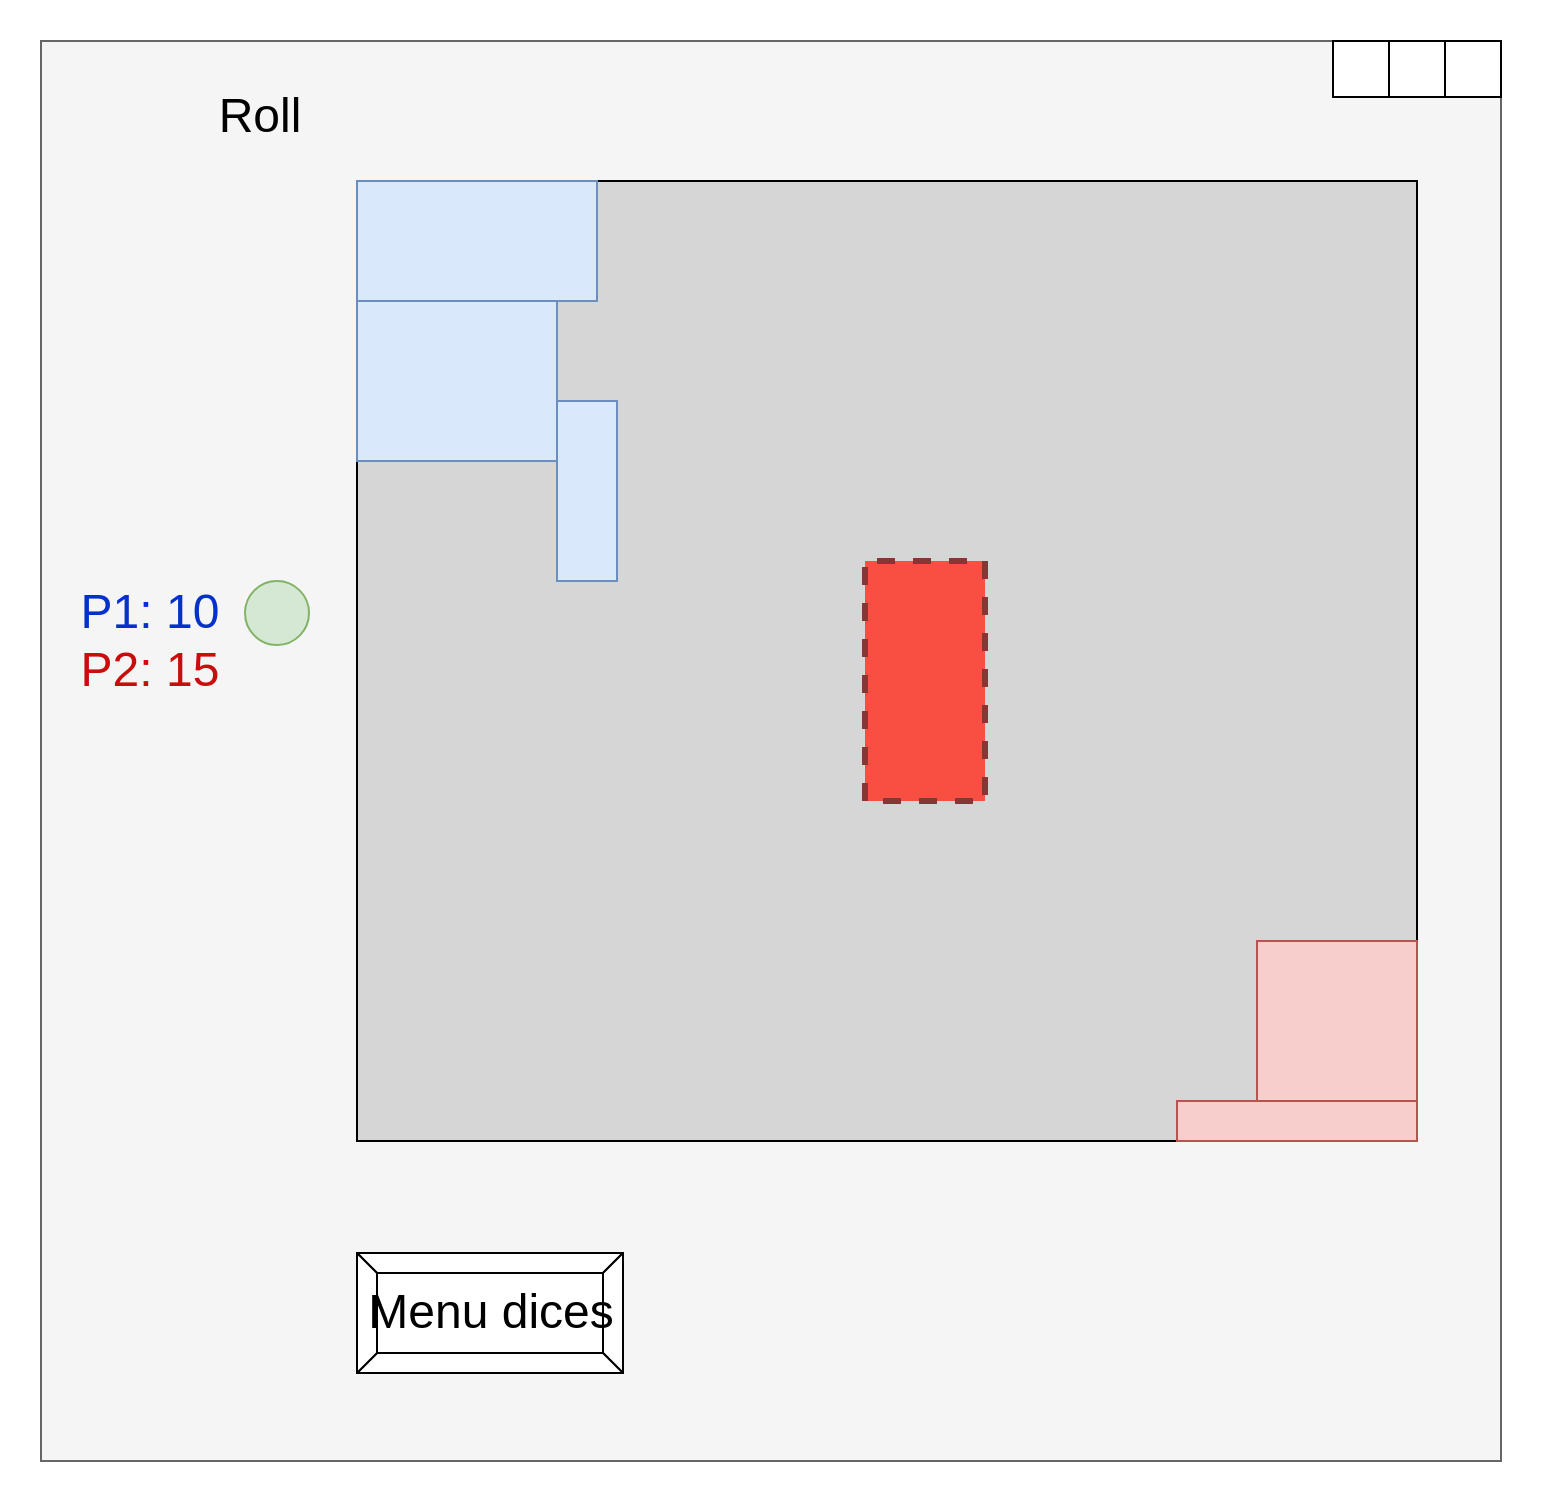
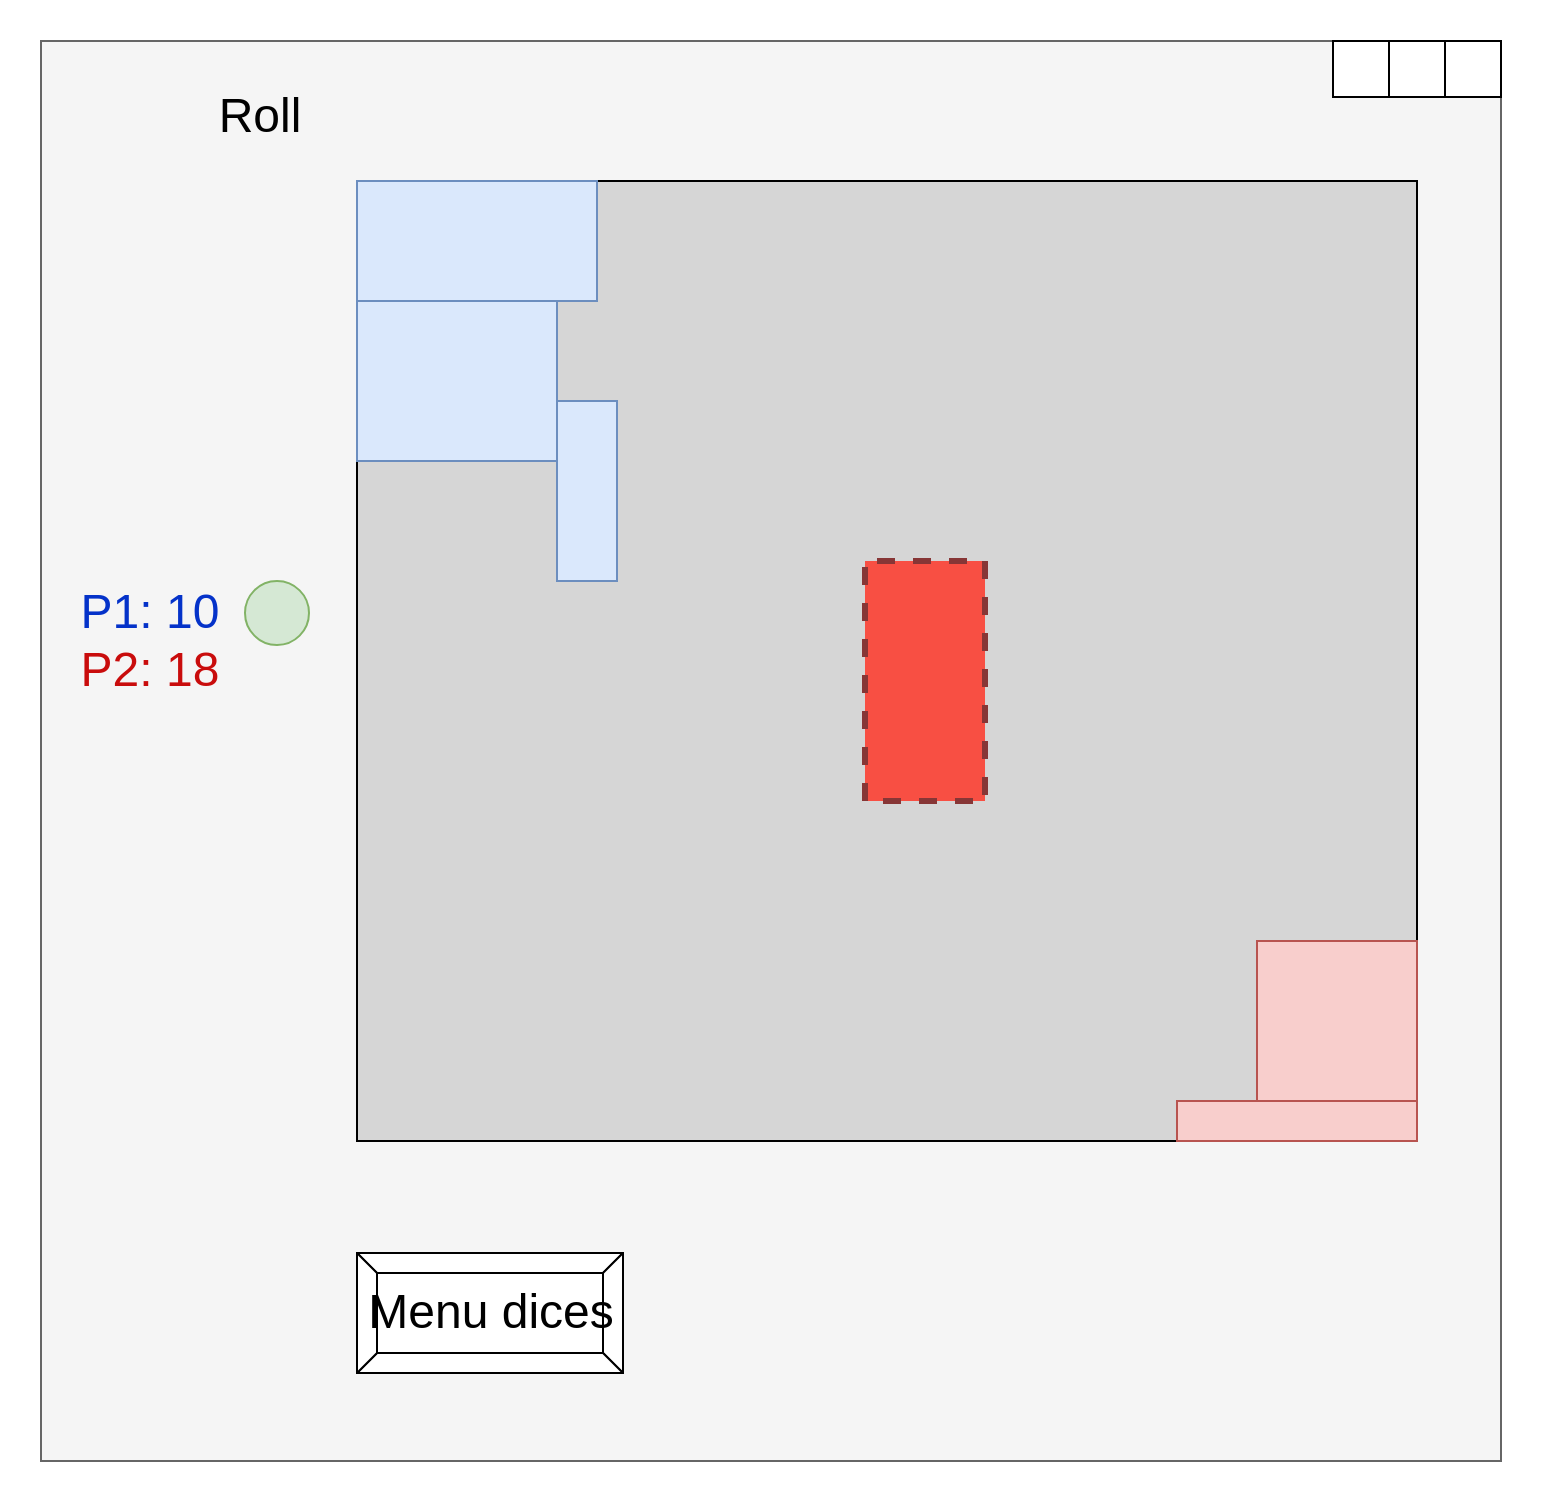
  <mxCell id="0" />
  <mxCell id="1" parent="0" />
  <mxCell id="2" value="" style="group;fillColor=#f5f5f5;strokeColor=#666666;fontColor=#333333;" parent="1" vertex="1" connectable="0"><mxGeometry as="geometry" width="730" height="710" y="20" x="20" /></mxCell>
  <mxCell id="3" value="" style="group" parent="2" vertex="1" connectable="0"><mxGeometry as="geometry" width="84" height="28" x="646" /></mxCell>
  <mxCell id="4" value="" style="whiteSpace=wrap;html=1;aspect=fixed;" parent="3" vertex="1"><mxGeometry as="geometry" width="28" height="28" x="56" /></mxCell>
  <mxCell id="5" value="" style="whiteSpace=wrap;html=1;aspect=fixed;" parent="3" vertex="1"><mxGeometry as="geometry" width="28" height="28" x="28" /></mxCell>
  <mxCell id="6" value="" style="whiteSpace=wrap;html=1;aspect=fixed;" parent="3" vertex="1"><mxGeometry as="geometry" width="28" height="28" /></mxCell>
  <mxCell id="7" value="" style="group" parent="2" vertex="1" connectable="0"><mxGeometry as="geometry" width="153" height="62" y="8" x="12" /></mxCell>
  <mxCell id="8" value="" style="shape=image;html=1;verticalAlign=top;verticalLabelPosition=bottom;labelBackgroundColor=#ffffff;imageAspect=0;aspect=fixed;image=https://cdn4.iconfinder.com/data/icons/wirecons-free-vector-icons/32/menu-alt-128.png;fontSize=24;" parent="7" vertex="1"><mxGeometry as="geometry" width="62" height="62" /></mxCell>
  <mxCell id="9" value="Roll&lt;br&gt;" style="text;html=1;strokeColor=none;fillColor=none;align=center;verticalAlign=middle;whiteSpace=wrap;rounded=0;fontSize=24;" parent="7" vertex="1"><mxGeometry as="geometry" width="110" height="60" x="43" /></mxCell>
  <mxCell id="10" value="" style="group" parent="2" vertex="1" connectable="0"><mxGeometry as="geometry" width="269" height="58" y="608" x="158" /></mxCell>
  <mxCell id="11" value="" style="group" parent="10" vertex="1" connectable="0"><mxGeometry as="geometry" width="124" height="58" y="-1" x="145" /></mxCell>
  <mxCell id="12" value="" style="shape=image;html=1;verticalAlign=top;verticalLabelPosition=bottom;labelBackgroundColor=#ffffff;imageAspect=0;aspect=fixed;image=https://cdn4.iconfinder.com/data/icons/essential-part-3/32/222-Dice-128.png;fontSize=24;" parent="11" vertex="1"><mxGeometry as="geometry" width="56" height="56" /></mxCell>
  <mxCell id="13" value="" style="shape=image;html=1;verticalAlign=top;verticalLabelPosition=bottom;labelBackgroundColor=#ffffff;imageAspect=0;aspect=fixed;image=https://cdn4.iconfinder.com/data/icons/essential-part-3/32/219-Dice-128.png;fontSize=24;" parent="11" vertex="1"><mxGeometry as="geometry" width="58" height="58" x="66" /></mxCell>
  <mxCell id="14" value="" style="group" parent="2" vertex="1" connectable="0"><mxGeometry as="geometry" width="134" height="60" y="270" /></mxCell>
- <mxCell id="15" value="&lt;font color=&quot;#0432c9&quot;&gt;P1: 10&lt;/font&gt;&lt;br&gt;&lt;font color=&quot;#c90c0c&quot;&gt;P2: 15&lt;/font&gt;&lt;br&gt;" style="text;html=1;strokeColor=none;fillColor=none;align=center;verticalAlign=middle;whiteSpace=wrap;rounded=0;fontSize=24;" parent="14" vertex="1"><mxGeometry as="geometry" width="110" height="60" /></mxCell>
+ <mxCell id="15" value="&lt;font color=&quot;#0432c9&quot;&gt;P1: 10&lt;/font&gt;&lt;br&gt;&lt;font color=&quot;#c90c0c&quot;&gt;P2: 18&lt;/font&gt;&lt;br&gt;" style="text;html=1;strokeColor=none;fillColor=none;align=center;verticalAlign=middle;whiteSpace=wrap;rounded=0;fontSize=24;" parent="14" vertex="1"><mxGeometry as="geometry" width="110" height="60" /></mxCell>
  <mxCell id="16" value="" style="ellipse;whiteSpace=wrap;html=1;aspect=fixed;fillColor=#d5e8d4;fontSize=24;strokeColor=#82b366;" parent="14" vertex="1"><mxGeometry as="geometry" width="32" height="32" x="102" /></mxCell>
  <mxCell id="17" value="Menu dices&lt;br&gt;" style="labelPosition=center;verticalLabelPosition=middle;align=center;html=1;shape=mxgraph.basic.button;dx=10;fillColor=#FFFFFF;fontSize=24;" parent="2" vertex="1"><mxGeometry as="geometry" width="133" height="60" y="606" x="158" /></mxCell>
  <mxCell id="18" value="" style="group;fillColor=#CFCFCF;strokeColor=#666666;fontColor=#333333;" parent="1" vertex="1" connectable="0"><mxGeometry as="geometry" width="530" height="480" y="90" x="178" /></mxCell>
  <mxCell id="19" value="" style="rounded=0;whiteSpace=wrap;html=1;fillColor=#D6D6D6;" parent="18" vertex="1"><mxGeometry as="geometry" width="530" height="480" /></mxCell>
  <mxCell id="20" value="" style="rounded=0;whiteSpace=wrap;html=1;fillColor=#dae8fc;strokeColor=#6c8ebf;" parent="18" vertex="1"><mxGeometry as="geometry" width="120" height="60" /></mxCell>
  <mxCell id="21" value="" style="rounded=0;whiteSpace=wrap;html=1;fillColor=#dae8fc;strokeColor=#6c8ebf;" parent="18" vertex="1"><mxGeometry as="geometry" width="100" height="80" y="60" /></mxCell>
  <mxCell id="22" value="" style="rounded=0;whiteSpace=wrap;html=1;fillColor=#f8cecc;strokeColor=#b85450;" parent="18" vertex="1"><mxGeometry as="geometry" width="120" height="20" y="460" x="410" /></mxCell>
  <mxCell id="23" value="" style="whiteSpace=wrap;html=1;aspect=fixed;fillColor=#f8cecc;strokeColor=#b85450;" parent="18" vertex="1"><mxGeometry as="geometry" width="80" height="80" y="380" x="450" /></mxCell>
  <mxCell id="24" value="" style="rounded=0;whiteSpace=wrap;html=1;fillColor=#dae8fc;strokeColor=#6c8ebf;" parent="18" vertex="1"><mxGeometry as="geometry" width="30" height="90" y="110" x="100" /></mxCell>
  <mxCell id="25" value="" style="group" parent="18" vertex="1" connectable="0"><mxGeometry as="geometry" width="133" height="184" y="190" x="254" /></mxCell>
  <mxCell id="26" value="" style="rounded=0;whiteSpace=wrap;html=1;fillColor=#F84F43;strokeColor=#873636;dashed=1;direction=south;strokeWidth=3;" parent="25" vertex="1"><mxGeometry as="geometry" width="60" height="120" /></mxCell>
  <mxCell id="27" value="" style="shape=image;html=1;verticalAlign=top;verticalLabelPosition=bottom;labelBackgroundColor=#ffffff;imageAspect=0;aspect=fixed;image=https://cdn2.iconfinder.com/data/icons/freecns-cumulus/16/519641-142_Mouse-128.png;strokeColor=#873636;strokeWidth=3;fillColor=#F84F43;fontSize=24;" parent="25" vertex="1"><mxGeometry as="geometry" width="128" height="128" y="56" x="5" /></mxCell>
